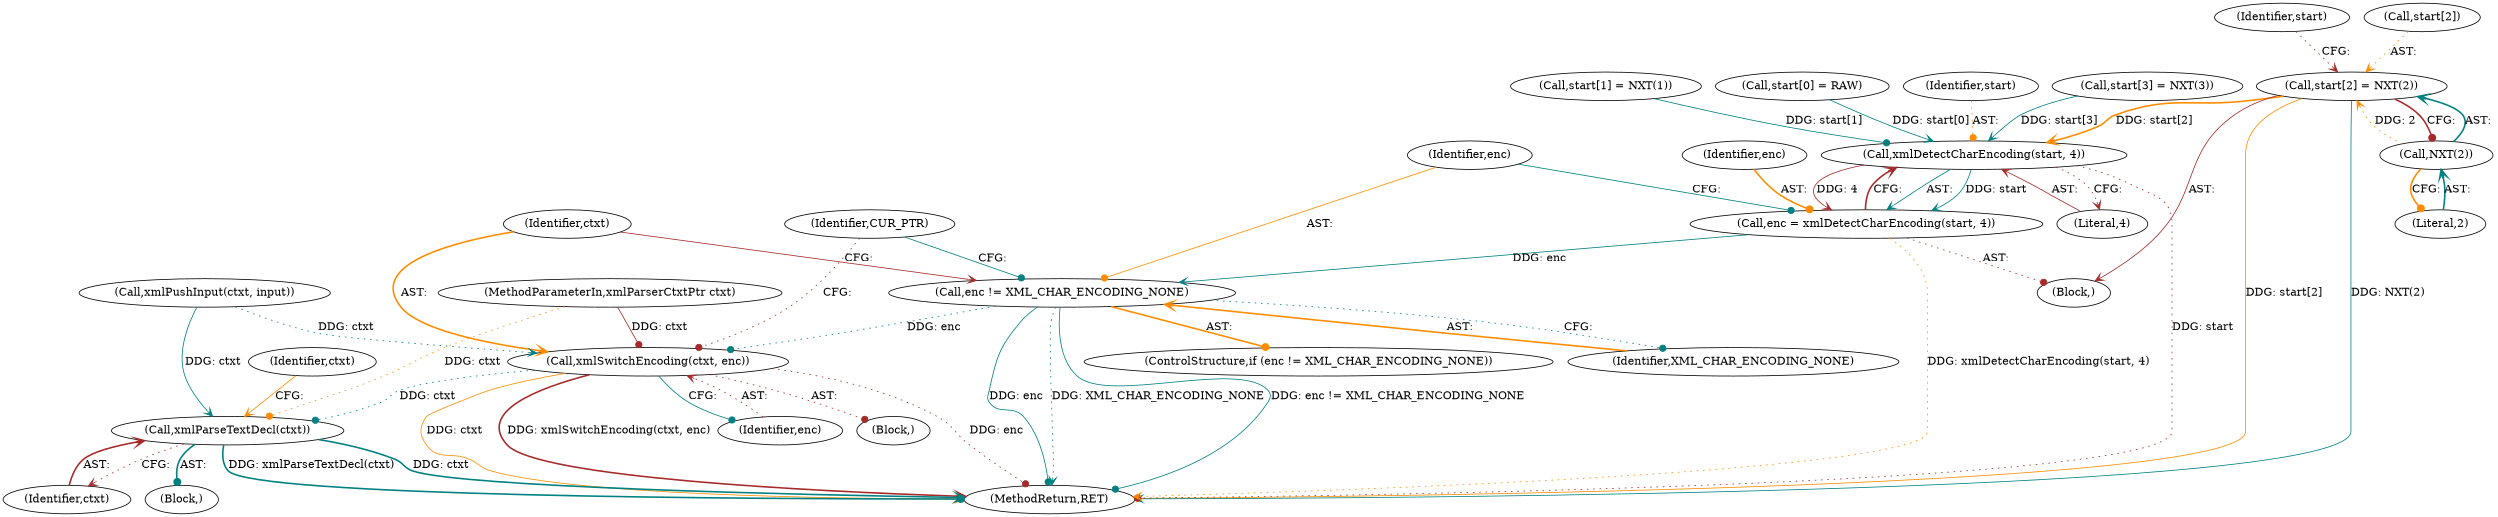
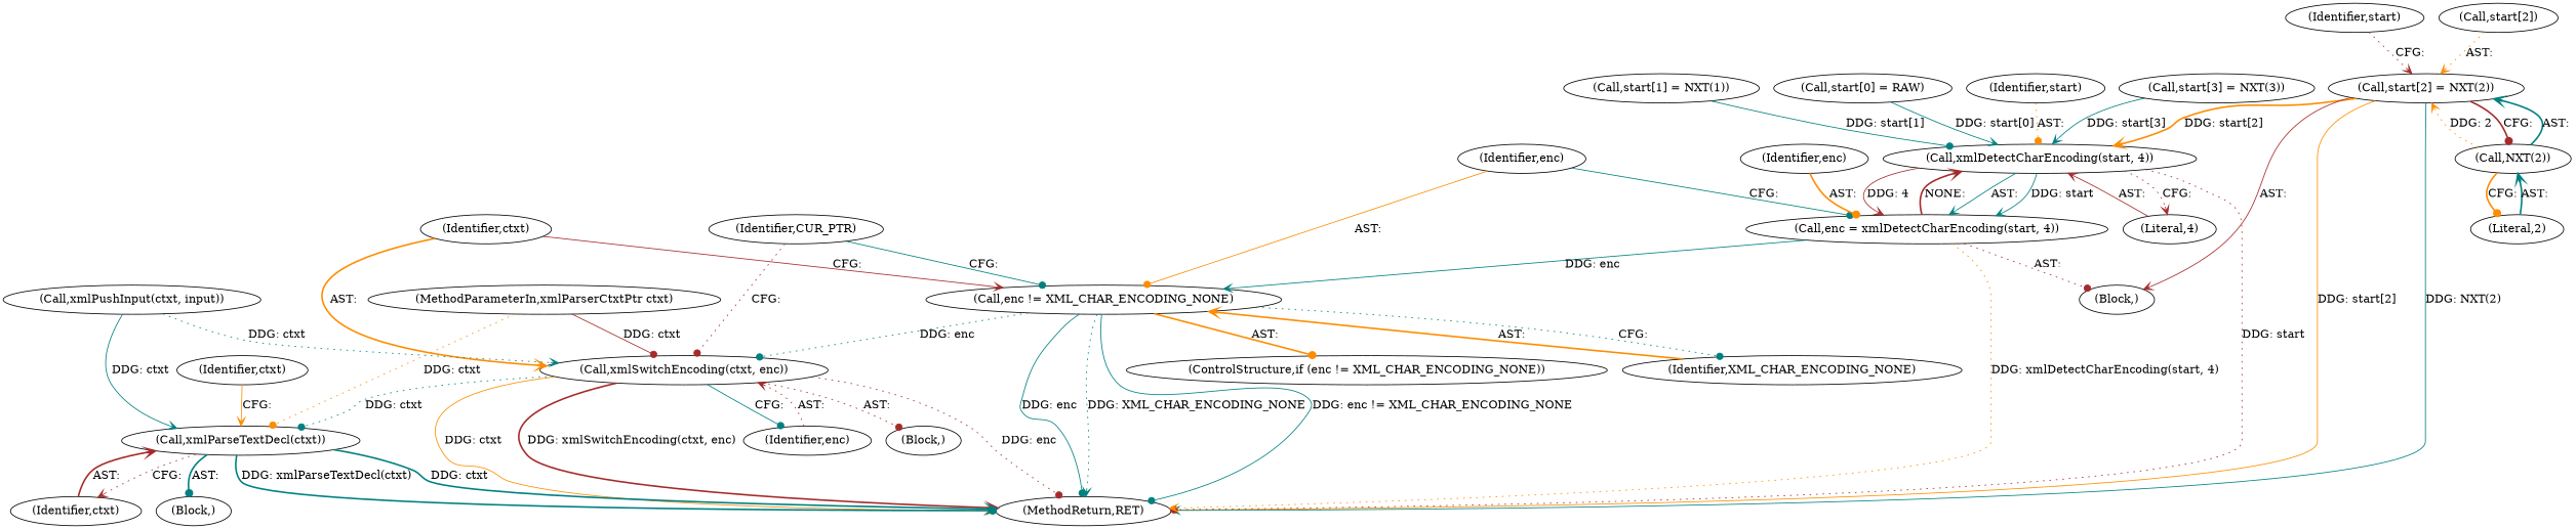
  digraph {
    edge [arrowhead=vee color=teal style=solid]
    n1 [label="(Call,start[2] = NXT(2))"]
    n2 [label="(Call,NXT(2))"]
    n3 [label="(Call,xmlDetectCharEncoding(start, 4))"]
    n4 [label="(MethodReturn,RET)"]
    n5 [label="(Block,)"]
    n6 [label="(Literal,2)"]
    n7 [label="(Call,enc = xmlDetectCharEncoding(start, 4))"]
    n8 [label="(Literal,4)"]
    n9 [label="(Call,enc != XML_CHAR_ENCODING_NONE)"]
    n10 [label="(Call,xmlSwitchEncoding(ctxt, enc))"]
    n11 [label="(ControlStructure,if (enc != XML_CHAR_ENCODING_NONE))"]
    n12 [label="(Identifier,XML_CHAR_ENCODING_NONE)"]
    n13 [label="(Call,xmlParseTextDecl(ctxt))"]
    n14 [label="(Identifier,enc)"]
    n15 [label="(Block,)"]
    n16 [label="(Block,)"]
    n17 [label="(Identifier,ctxt)"]
    n18 [label="(Call,start[0] = RAW)"]
    n19 [label="(Identifier,enc)"]
    n20 [label="(Identifier,start)"]
    n21 [label="(Identifier,enc)"]
    n22 [label="(Identifier,start)"]
    n23 [label="(Call,start[2])"]
    n24 [label="(Identifier,ctxt)"]
    n25 [label="(Call,xmlPushInput(ctxt, input))"]
    n26 [label="(Identifier,CUR_PTR)"]
    n27 [label="(Call,start[3] = NXT(3))"]
    n28 [label="(MethodParameterIn,xmlParserCtxtPtr ctxt)"]
    n29 [label="(Identifier,ctxt)"]
    n30 [label="(Call,start[1] = NXT(1))"]
    n1 -> n2 [arrowhead=dot color=brown label="CFG: " style=bold]
    n1 -> n3 [color=darkorange label="DDG: start[2]" style=bold]
    n1 -> n4 [arrowhead=dot color=darkorange label="DDG: start[2]"]
    n1 -> n4 [label="DDG: NXT(2)"]
    n1 -> n5 [color=brown label="AST: "]
    n2 -> n1 [label="AST: " style=bold]
    n2 -> n1 [color=darkorange label="DDG: 2" style=dotted]
    n2 -> n6 [arrowhead=dot color=darkorange label="CFG: " style=bold]
    n3 -> n4 [arrowhead=dot color=brown label="DDG: start" style=dotted]
    n3 -> n7 [label="AST: "]
    n3 -> n7 [label="DDG: start"]
    n3 -> n7 [color=brown label="DDG: 4"]
    n3 -> n8 [color=brown label="CFG: " style=dotted]
    n6 -> n2 [label="AST: " style=bold]
-   n7 -> n3 [color=brown label="CFG: " style=bold]
+   n7 -> n3 [color=brown label="NONE: " style=bold]
    n7 -> n4 [color=darkorange label="DDG: xmlDetectCharEncoding(start, 4)" style=dotted]
    n7 -> n5 [arrowhead=dot color=brown label="AST: " style=dotted]
    n7 -> n9 [label="DDG: enc"]
    n8 -> n3 [color=brown label="AST: "]
    n9 -> n4 [arrowhead=dot label="DDG: enc"]
    n9 -> n4 [label="DDG: XML_CHAR_ENCODING_NONE" style=dotted]
    n9 -> n4 [arrowhead=dot label="DDG: enc != XML_CHAR_ENCODING_NONE"]
    n9 -> n10 [arrowhead=dot label="DDG: enc" style=dotted]
    n9 -> n11 [arrowhead=dot color=darkorange label="AST: " style=bold]
    n9 -> n12 [arrowhead=dot label="CFG: " style=dotted]
    n10 -> n4 [color=darkorange label="DDG: ctxt"]
    n10 -> n4 [color=brown label="DDG: xmlSwitchEncoding(ctxt, enc)" style=bold]
    n10 -> n4 [arrowhead=dot color=brown label="DDG: enc" style=dotted]
    n10 -> n13 [arrowhead=dot label="DDG: ctxt" style=dotted]
    n10 -> n14 [arrowhead=dot label="CFG: "]
    n10 -> n15 [arrowhead=dot color=brown label="AST: " style=dotted]
    n12 -> n9 [color=darkorange label="AST: " style=bold]
    n13 -> n4 [arrowhead=dot label="DDG: xmlParseTextDecl(ctxt)" style=bold]
    n13 -> n4 [label="DDG: ctxt" style=bold]
    n13 -> n16 [arrowhead=dot label="AST: " style=bold]
    n13 -> n17 [color=brown label="CFG: " style=dotted]
    n14 -> n10 [color=brown label="AST: " style=dotted]
    n17 -> n13 [color=brown label="AST: " style=bold]
    n18 -> n3 [label="DDG: start[0]"]
    n19 -> n7 [arrowhead=dot label="CFG: "]
    n19 -> n9 [arrowhead=dot color=darkorange label="AST: "]
    n20 -> n1 [color=brown label="CFG: " style=dotted]
    n21 -> n7 [arrowhead=dot color=darkorange label="AST: " style=bold]
    n22 -> n3 [arrowhead=dot color=darkorange label="AST: " style=dotted]
    n23 -> n1 [color=darkorange label="AST: " style=dotted]
    n24 -> n9 [color=brown label="CFG: "]
    n24 -> n10 [color=darkorange label="AST: " style=bold]
    n25 -> n10 [label="DDG: ctxt" style=dotted]
    n25 -> n13 [label="DDG: ctxt"]
    n26 -> n9 [arrowhead=dot label="CFG: "]
    n26 -> n10 [arrowhead=dot color=brown label="CFG: " style=dotted]
    n27 -> n3 [label="DDG: start[3]"]
    n28 -> n10 [arrowhead=dot color=brown label="DDG: ctxt"]
    n28 -> n13 [arrowhead=dot color=darkorange label="DDG: ctxt" style=dotted]
    n29 -> n13 [color=darkorange label="CFG: "]
    n30 -> n3 [arrowhead=dot label="DDG: start[1]"]
  }
